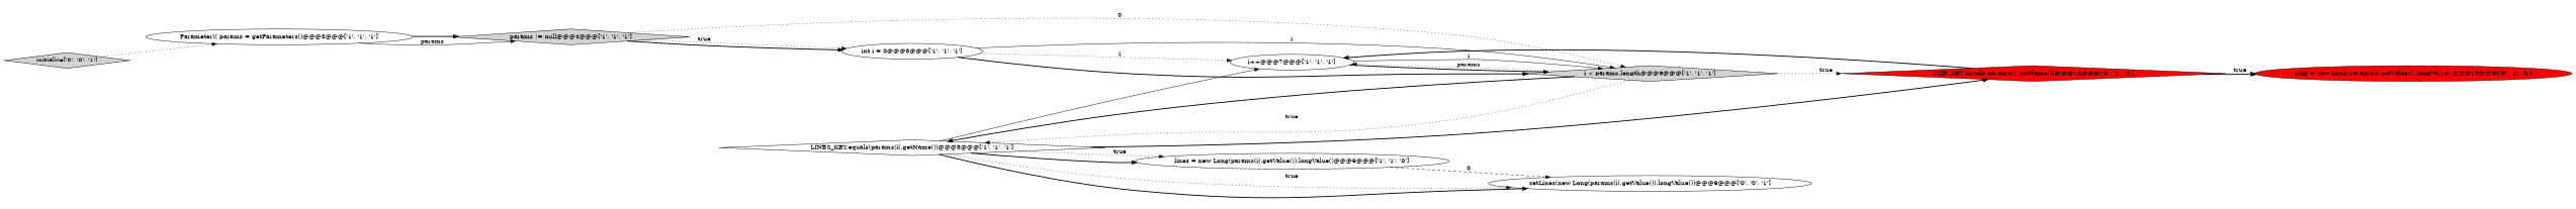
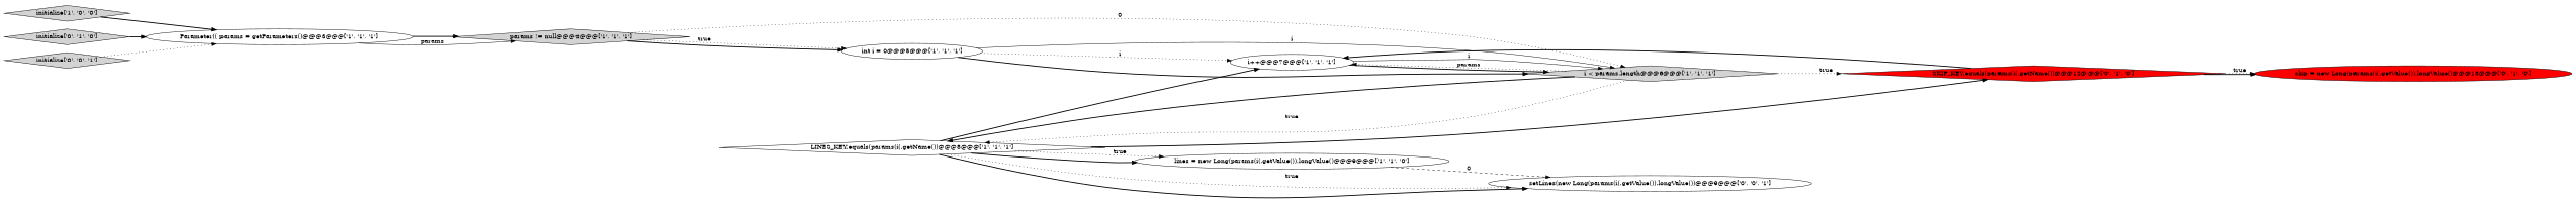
  digraph {
    rankdir=LR
    node [fillcolor=white shape=diamond style=filled]
    edge [style=bold]
    n1 [label="lines = new Long(params(i(.getValue()).longValue()@@@9@@@['1', '1', '0']" shape=ellipse]
    n2 [label="setLines(new Long(params(i(.getValue()).longValue())@@@9@@@['0', '0', '1']" shape=ellipse]
+   n3 [fillcolor=lightgray label="initialize['1', '0', '0']"]
    n4 [label="Parameter(( params = getParameters()@@@3@@@['1', '1', '1']" shape=ellipse]
    n5 [fillcolor=lightgray label="params != null@@@4@@@['1', '1', '1']"]
    n6 [label="int i = 0@@@5@@@['1', '1', '1']" shape=ellipse]
    n7 [fillcolor=lightgray label="i < params.length@@@6@@@['1', '1', '1']"]
    n8 [label="i++@@@7@@@['1', '1', '1']" shape=ellipse]
    n9 [label="LINES_KEY.equals(params(i(.getName())@@@8@@@['1', '1', '1']"]
    n10 [fillcolor=red label="SKIP_KEY.equals(params(i(.getName())@@@12@@@['0', '1', '0']"]
    n11 [fillcolor=red label="skip = new Long(params(i(.getValue()).longValue()@@@13@@@['0', '1', '0']" shape=ellipse]
+   n12 [fillcolor=lightgray label="initialize['0', '1', '0']"]
    n13 [fillcolor=lightgray label="initialize['0', '0', '1']"]
    n1 -> n2 [label=0 style=dashed]
+   n3 -> n4
    n4 -> n5
    n4 -> n5 [label=params style=solid]
    n5 -> n6
    n5 -> n6 [label=true style=dotted]
    n5 -> n7 [label=0 style=dotted]
    n6 -> n7
    n6 -> n7 [label=i style=solid]
    n6 -> n8 [label=i style=dotted]
    n7 -> n8 [label=params style=dotted]
    n7 -> n9
    n7 -> n9 [label=true style=dotted]
    n7 -> n10 [label=true style=dotted]
    n8 -> n7
    n8 -> n7 [label=i style=solid]
    n9 -> n1
    n9 -> n1 [label=true style=dotted]
    n9 -> n2 [label=true style=dotted]
    n9 -> n2
-   n9 -> n8 [style=solid]
+   n9 -> n8
    n9 -> n10
    n10 -> n8
    n10 -> n11 [label=true style=dotted]
    n10 -> n11
+   n12 -> n4
    n13 -> n4 [style=dotted]
  }
